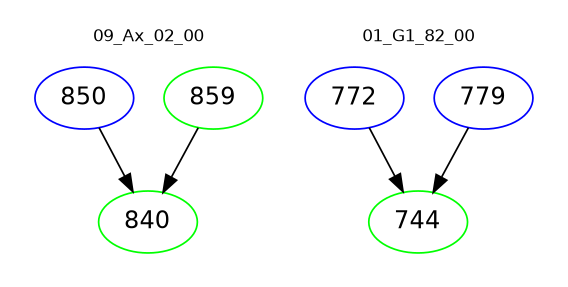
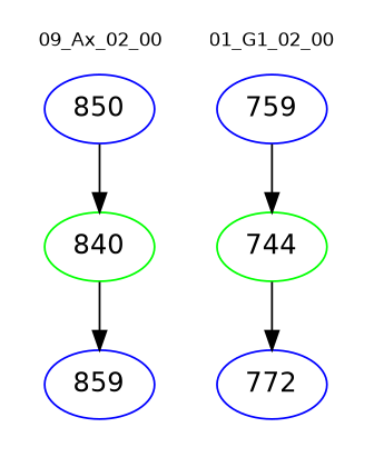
  digraph {
    fontname="DejaVu Sans"
    node [color=blue fontname="DejaVu Sans"]
    edge [color=black fontname="DejaVu Sans"]
-   n1 [color=green label=859]
+   n1 [label=859]
    n2 [color=green label=840]
    n3 [label=850]
-   n4 [label=779]
+   n4 [label=759]
    n5 [color=green label=744]
    n6 [label=772]
    subgraph cluster_1 {
      color=white
      fontsize=10
      label="09_Ax_02_00"
      n1
      n2
      n3
    }
    subgraph cluster_2 {
      color=white
      fontsize=10
-     label="01_G1_82_00"
+     label="01_G1_02_00"
      n4
      n5
      n6
    }
-   n1 -> n2
+   n2 -> n1
    n3 -> n2
    n4 -> n5
-   n6 -> n5
+   n5 -> n6
  }
